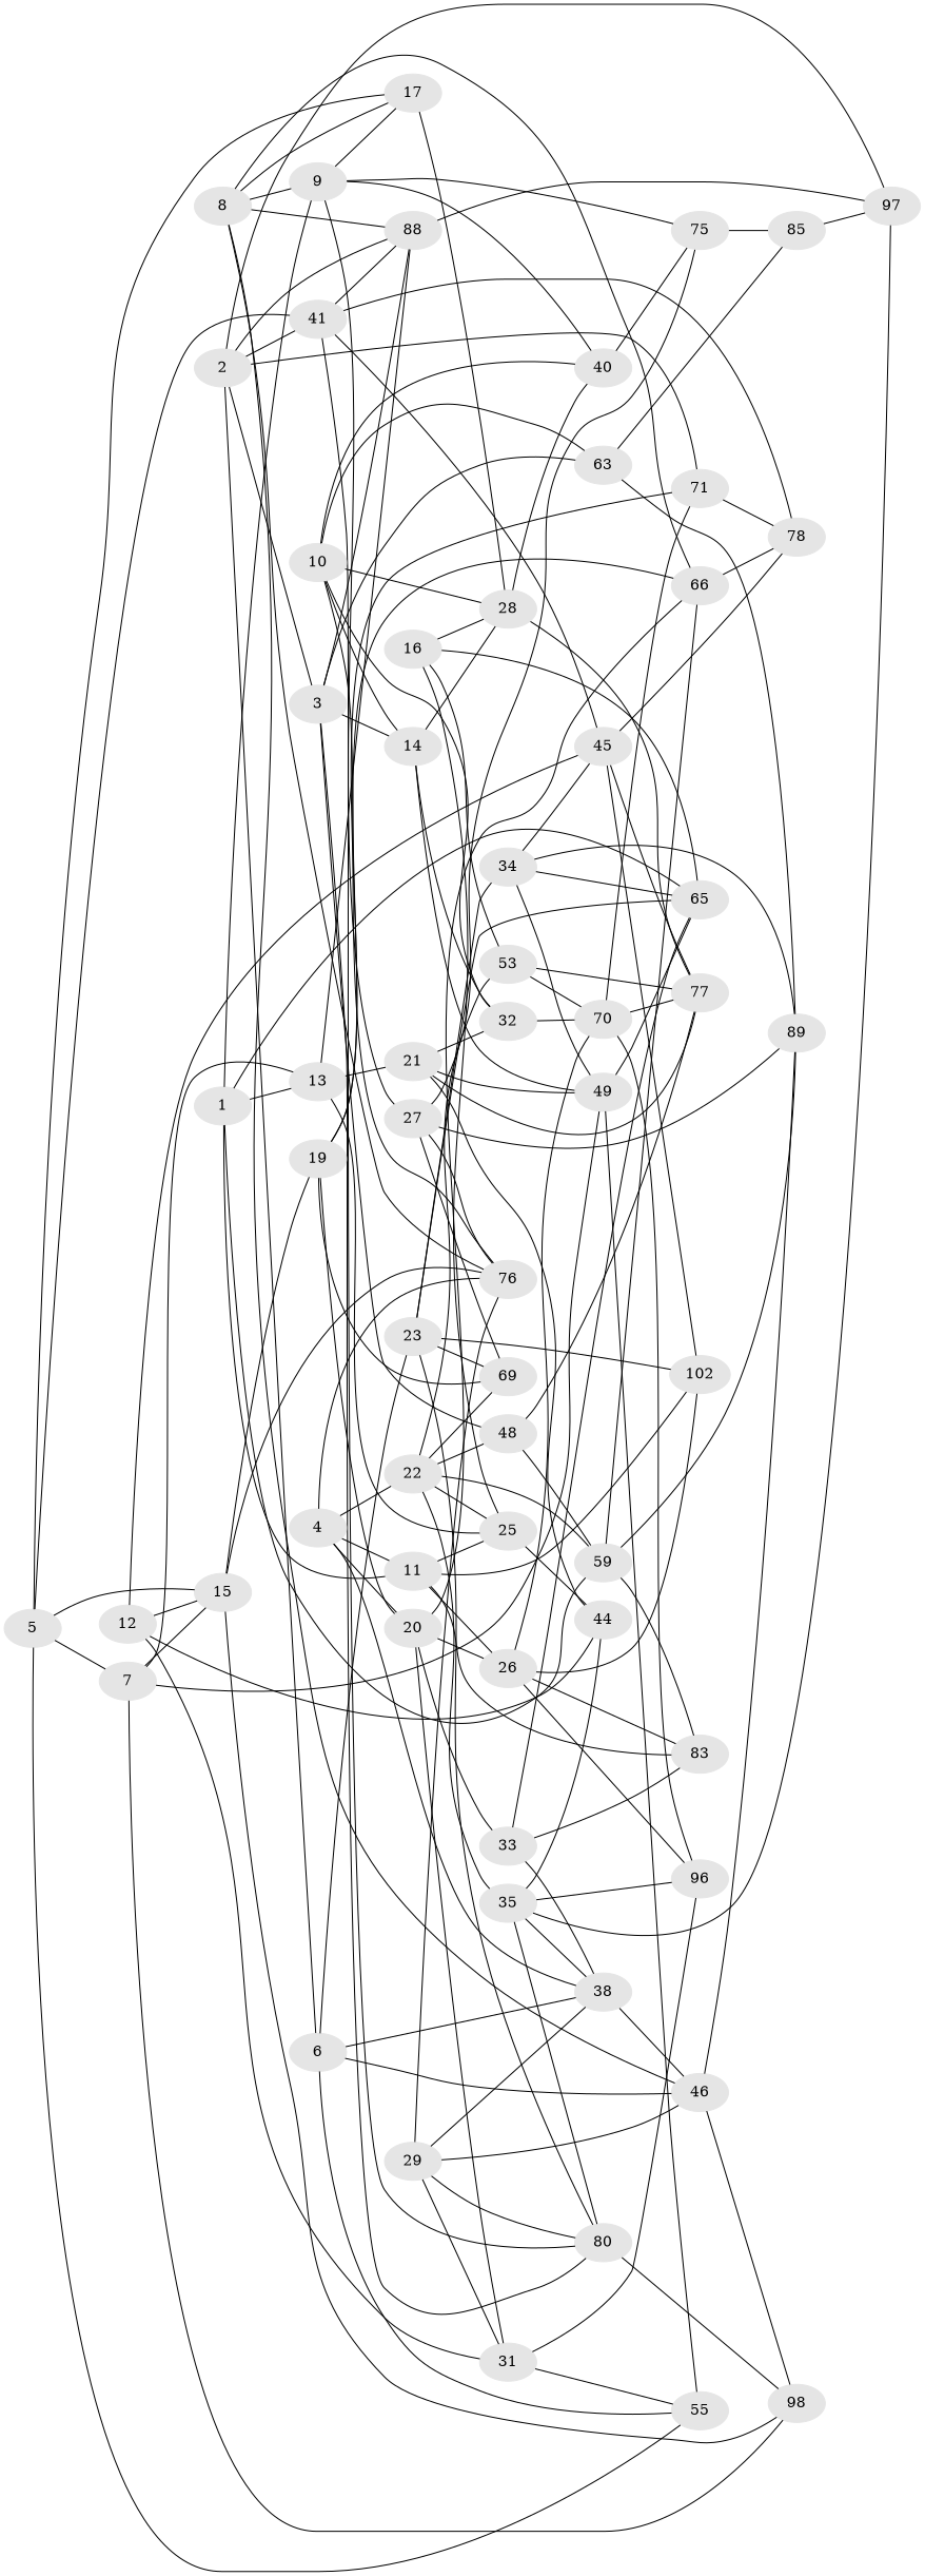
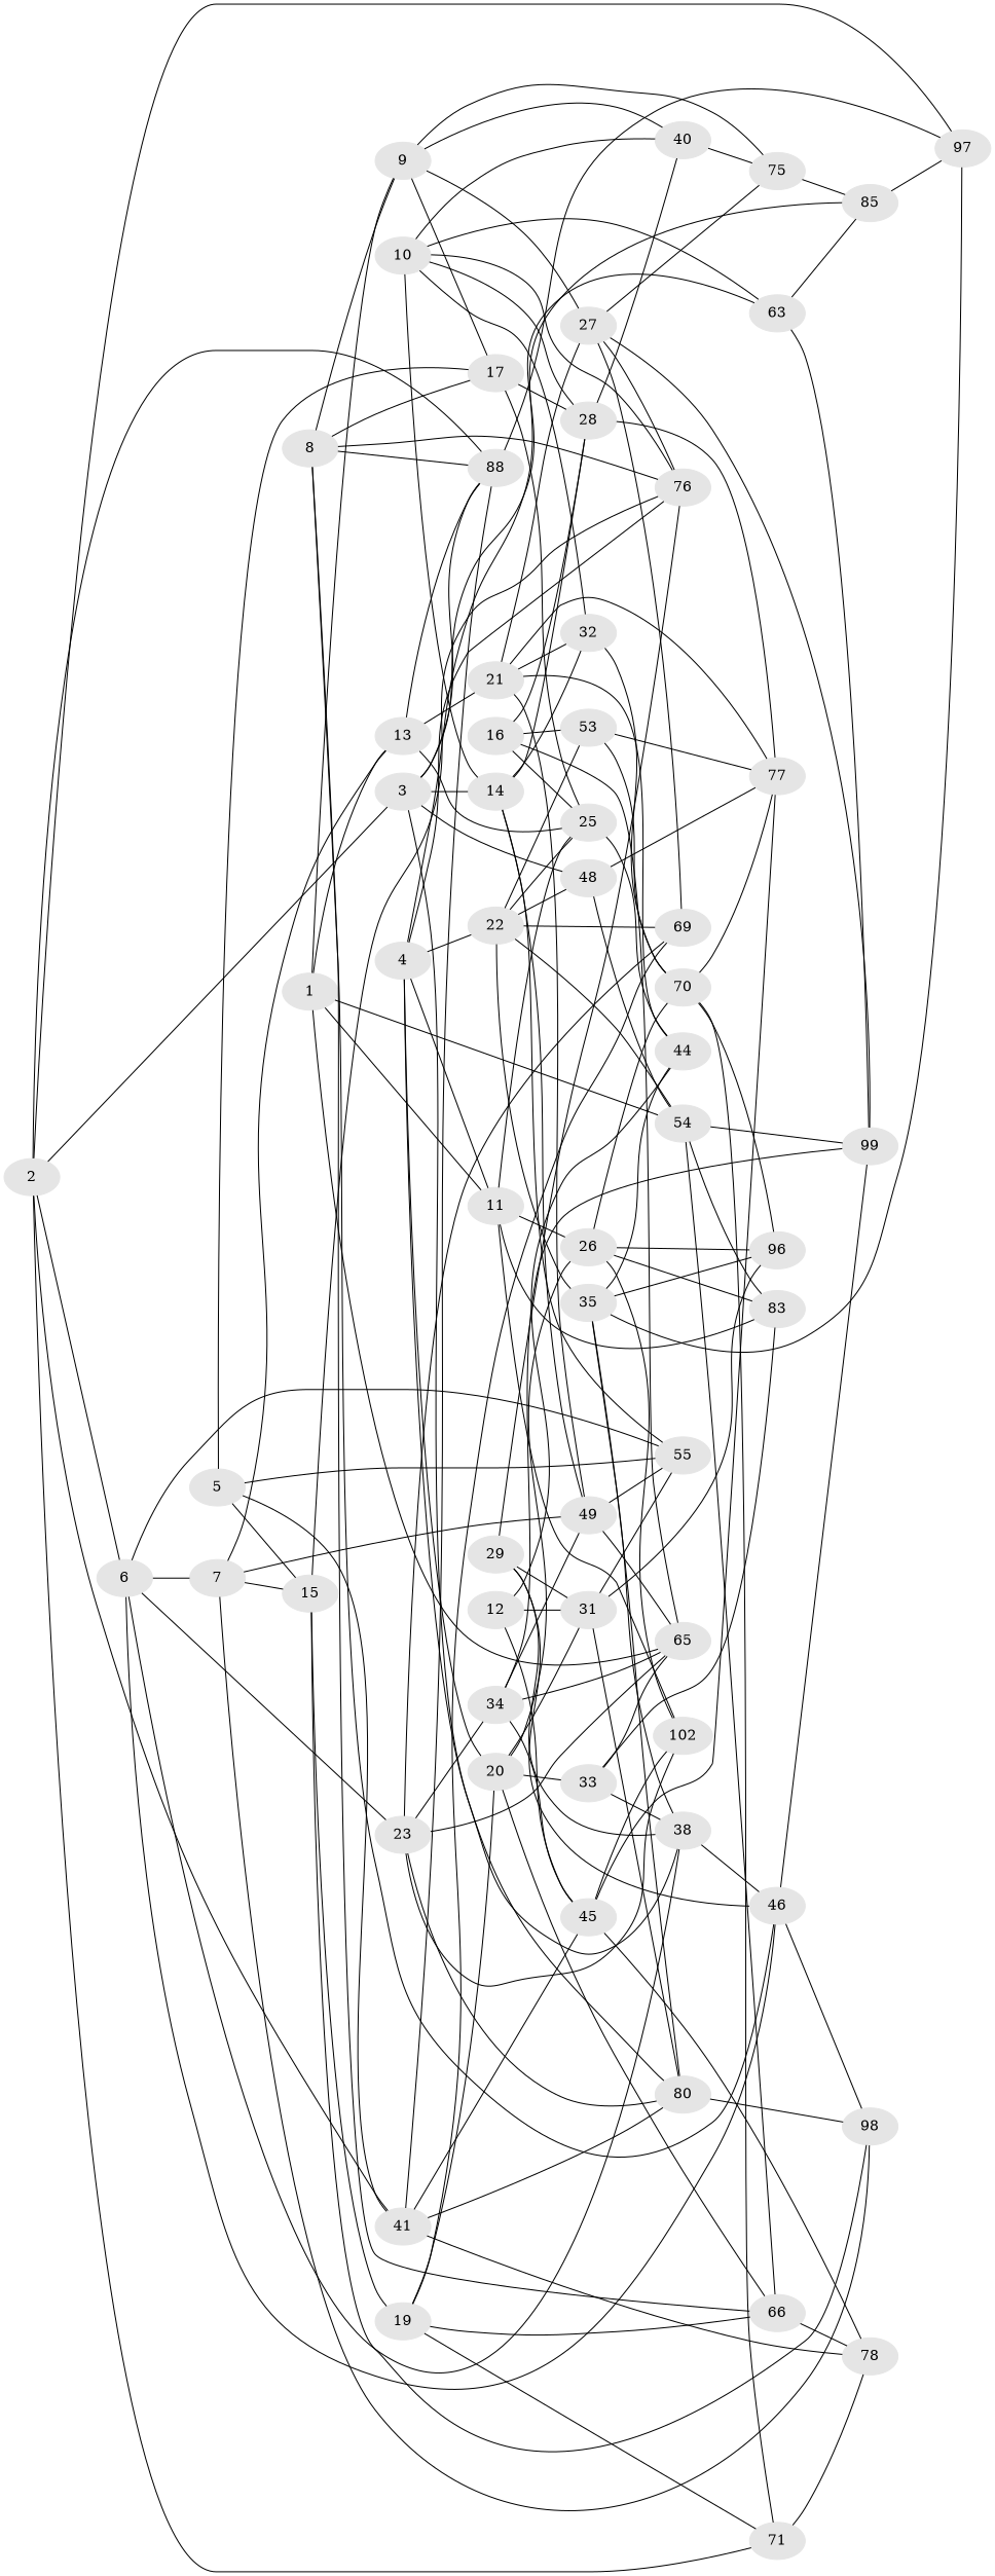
  graph {
    rankdir=LR
    node [color=gray90 style=filled]
    1 [super="+57"]
    9 [super="+89"]
    11 [super="+51"]
    13 [super="+39"]
-   54 [super="+56" label=59]
+   54 [super="+56"]
    65 [super="+72"]
    17 [super="+79"]
    27 [super="+42"]
    40
    75
    25 [super="+43"]
    26 [super="+61"]
    83
    102
    88 [super="+94"]
    21 [super="+84"]
    66 [super="+96"]
-   99 [super="+100" label=89]
+   99 [super="+100"]
    2 [super="+36"]
    3 [super="+58"]
    6 [super="+73"]
    41 [super="+92"]
    71
    97
    14 [super="+101"]
    48
    63
    80 [super="+82"]
    38 [super="+93"]
    55 [super="+103"]
    23 [super="+47"]
    46 [super="+67"]
    45 [super="+74"]
    78
    49 [super="+64"]
    28 [super="+86"]
    32
    77 [super="+87"]
    85
    98
    4 [super="+24"]
    20 [super="+50"]
    22 [super="+60"]
    76 [super="+81"]
    31 [super="+68"]
    33
    53
    35 [super="+104"]
    69
    5 [super="+62"]
    7 [super="+18"]
    15 [super="+30"]
    19 [super="+90"]
    34 [super="+59"]
    8 [super="+37"]
    10 [super="+52"]
    70 [super="+91"]
    44
    n59 [label=96]
    12
    16
    29
    1 -- 9
    1 -- 11
    1 -- 13 [weight=2]
    1 -- 54
    1 -- 65
    9 -- 17
    9 -- 27
    9 -- 40
    9 -- 75
    11 -- 25
    11 -- 26
    11 -- 83
    11 -- 102
    13 -- 25
    13 -- 88
    13 -- 21
    54 -- 83
    54 -- 66
    54 -- 99
+   17 -- 25
    17 -- 28
    27 -- 75
    27 -- 99
    27 -- 76
    27 -- 69
    40 -- 75
    75 -- 85
    25 -- 44
    26 -- 83
    26 -- 102
    26 -- 70
    26 -- n59
    88 -- 97
+   21 -- 27
    21 -- 49
    21 -- 32
    21 -- 77
    21 -- 44
    66 -- 78
    2 -- 88
    2 -- 3
    2 -- 6
    2 -- 41
    2 -- 71
    2 -- 97
    3 -- 88
    3 -- 14
    3 -- 48
    3 -- 63
    3 -- 80
    6 -- 38
    6 -- 55 [weight=2]
    6 -- 23
    6 -- 46
    41 -- 88
    41 -- 80
    41 -- 45
    41 -- 78
    71 -- 78
+   14 -- 55
    14 -- 49
    14 -- 28
    14 -- 32
    48 -- 54
    48 -- 77
    63 -- 99
    63 -- 85
    80 -- 98
    38 -- 46
    23 -- 65
    23 -- 102
    23 -- 80
    23 -- 69
    23 -- 34
    46 -- 99
    46 -- 98
    45 -- 102
    45 -- 78
    45 -- 77
    49 -- 65
    49 -- 55
    28 -- 40
    28 -- 77
    32 -- 70
    85 -- 97
    4 -- 11
    4 -- 38
+   4 -- 85
    4 -- 20
    4 -- 22
    4 -- 76
    20 -- 26
    20 -- 66
    20 -- 31
    20 -- 33
    22 -- 54
    22 -- 25
    22 -- 48
    22 -- 53
    22 -- 35
    22 -- 69
-   29 -- 80
+   31 -- 80
    31 -- 55
    31 -- n59
    33 -- 65
    33 -- 83
    33 -- 38
    53 -- 77
    53 -- 70
    35 -- 97
    35 -- 80
    35 -- 38
    35 -- 44
    35 -- n59
    5 -- 17
    5 -- 41
    5 -- 55
-   5 -- 7 [weight=2]
+   6 -- 7 [weight=2]
    5 -- 15
    7 -- 13
    7 -- 49
    7 -- 98
    7 -- 15
    15 -- 98
    15 -- 76
    15 -- 19
    19 -- 66 [weight=2]
    19 -- 71
    19 -- 20
    19 -- 69
    34 -- 65
    34 -- 99 [weight=2]
    34 -- 45
    34 -- 49
    8 -- 9
    8 -- 17
    8 -- 88
    8 -- 66
    8 -- 46
    8 -- 76
    10 -- 40
    10 -- 14
    10 -- 63
    10 -- 28
    10 -- 32
    10 -- 76
    70 -- 71
    70 -- 77
    70 -- n59
    12 -- 45
    12 -- 31
-   12 -- 15
    12 -- 44
    16 -- 65
    16 -- 25
    16 -- 28
    16 -- 53
    29 -- 38
    29 -- 46
    29 -- 76
    29 -- 31
  }
